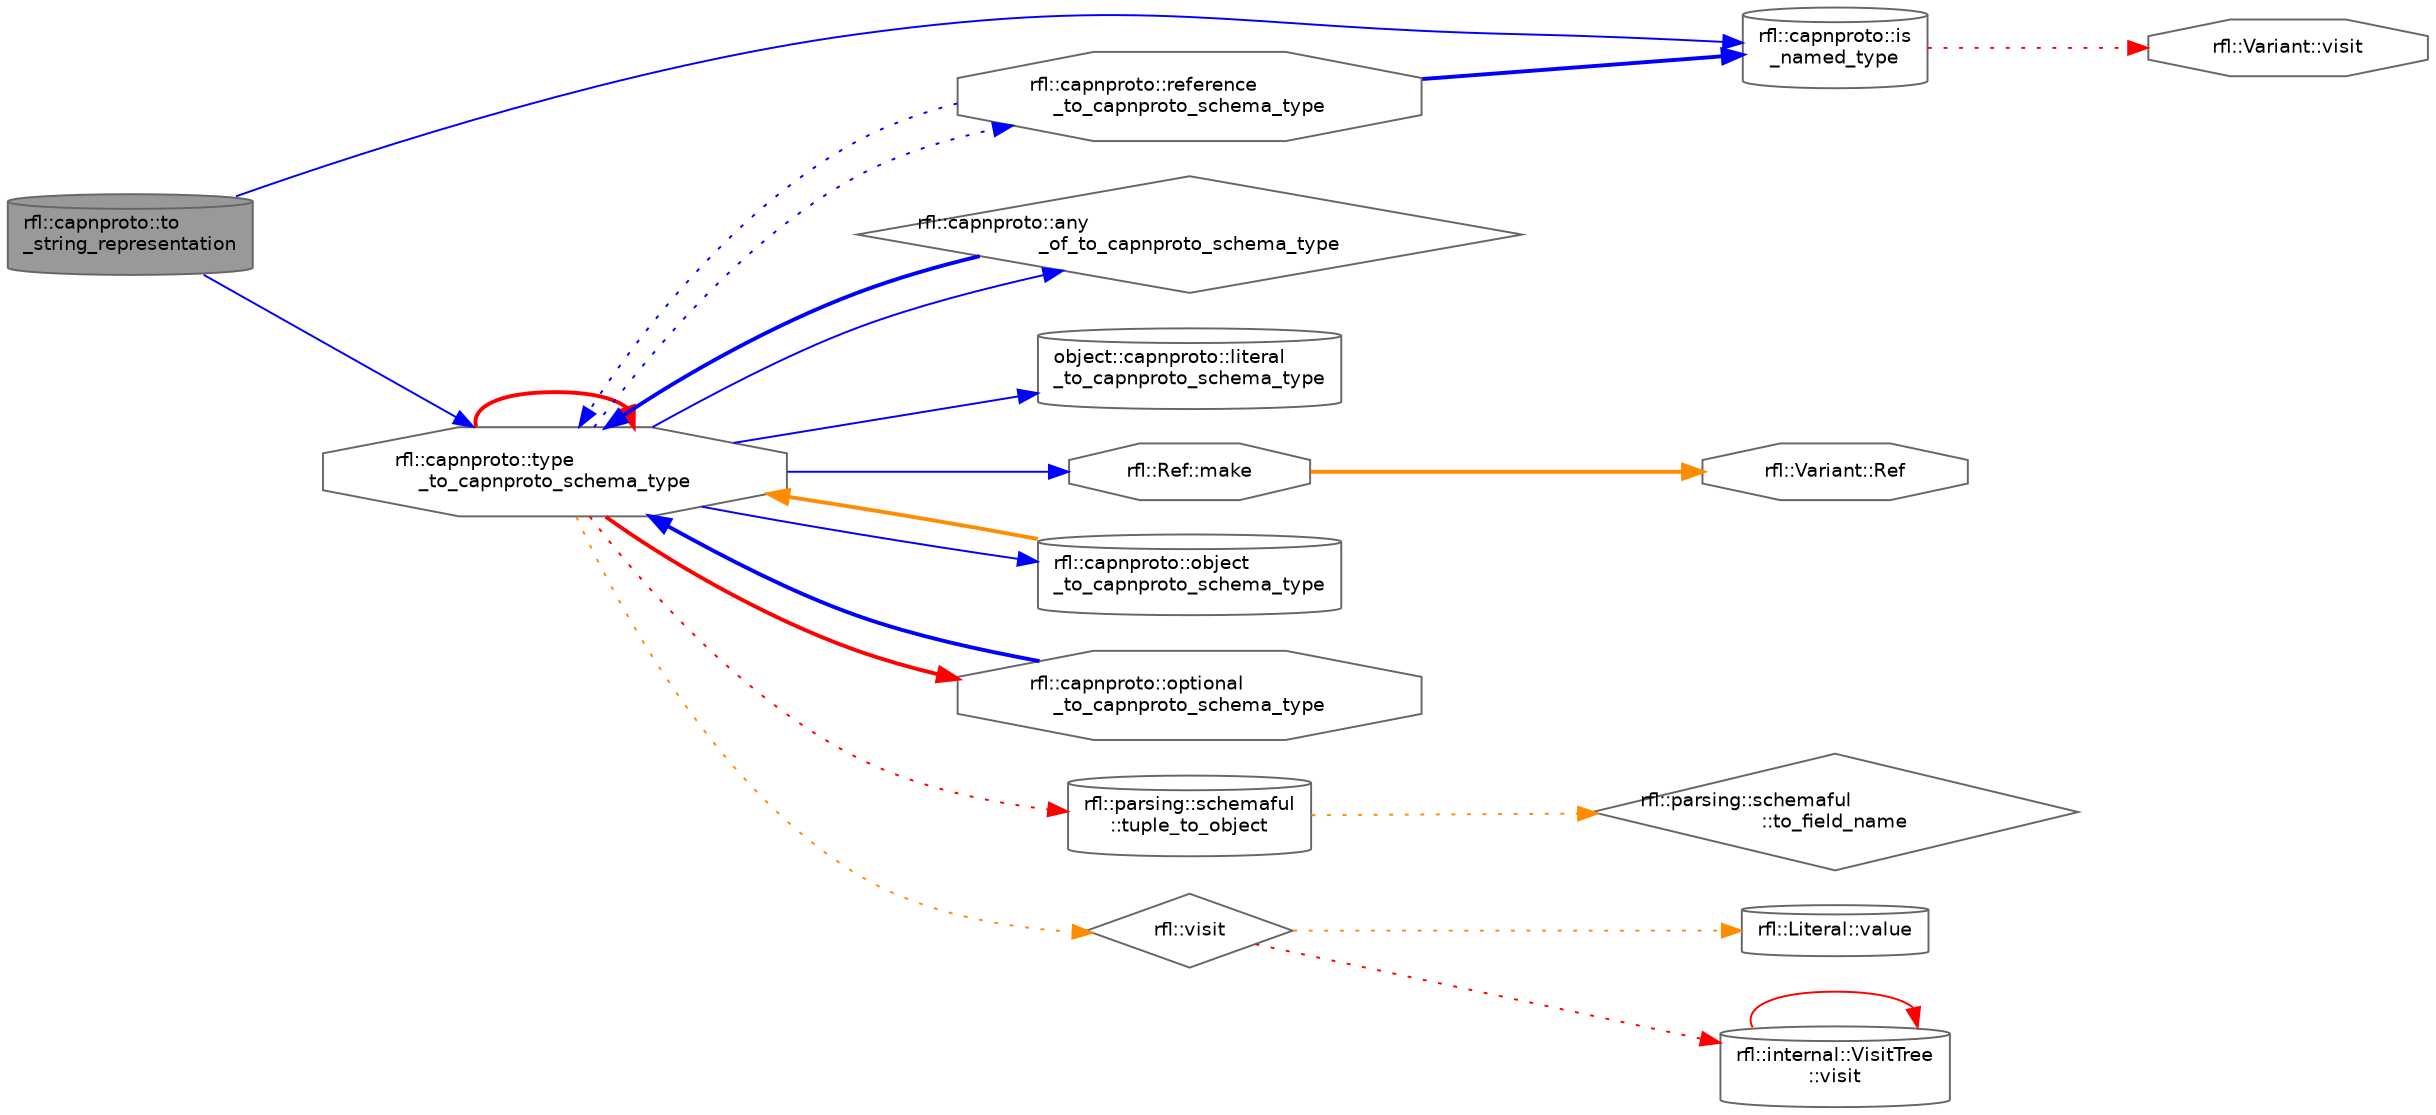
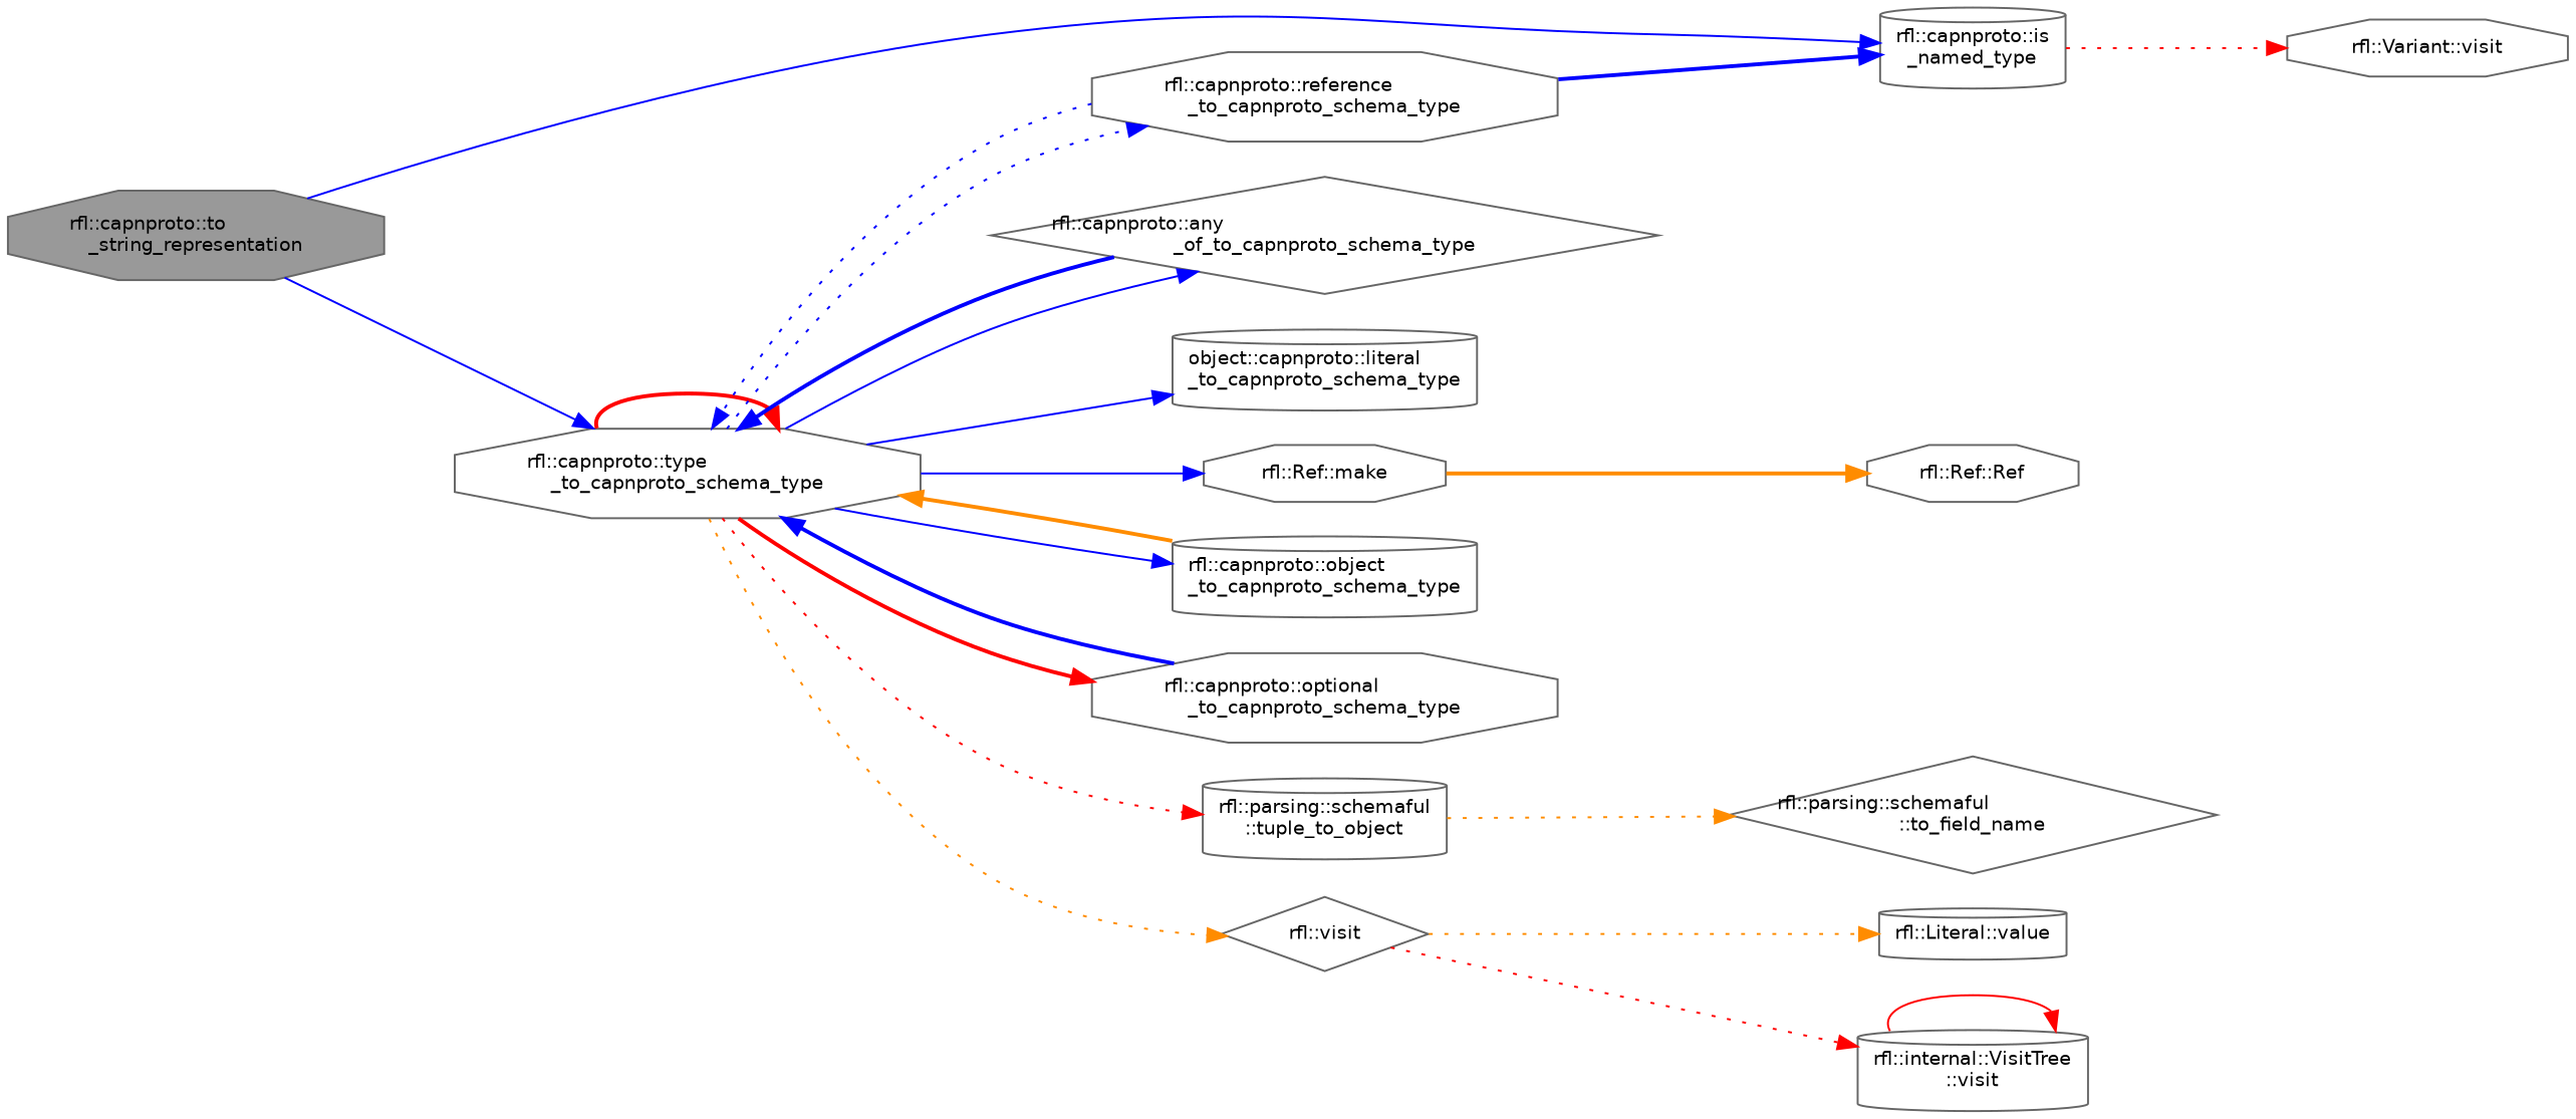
  digraph {
    rankdir=LR
    node [color=grey40 fillcolor=white fontname=Helvetica fontsize=10 shape=octagon style=filled]
    edge [color=blue fontname=Helvetica fontsize=10 labelfontname=Helvetica labelfontsize=10 style=dotted]
-   n1 [color=gray40 fillcolor=grey60 fontcolor=black height=0.2 label="rfl::capnproto::to\l_string_representation" shape=cylinder width=0.4]
+   n1 [color=gray40 fillcolor=grey60 fontcolor=black height=0.2 label="rfl::capnproto::to\l_string_representation" width=0.4]
    n2 [height=0.2 label="rfl::capnproto::is\l_named_type" shape=cylinder width=0.4]
    n3 [height=0.2 label="rfl::capnproto::type\l_to_capnproto_schema_type" width=0.4]
    n4 [height=0.2 label="rfl::Variant::visit" width=0.4]
    n5 [height=0.2 label="rfl::capnproto::any\l_of_to_capnproto_schema_type" shape=diamond width=0.4]
    n6 [height=0.2 label="object::capnproto::literal\l_to_capnproto_schema_type" shape=cylinder width=0.4]
    n7 [height=0.2 label="rfl::Ref::make" width=0.4]
    n8 [height=0.2 label="rfl::capnproto::object\l_to_capnproto_schema_type" shape=cylinder width=0.4]
    n9 [height=0.2 label="rfl::capnproto::optional\l_to_capnproto_schema_type" width=0.4]
    n10 [height=0.2 label="rfl::capnproto::reference\l_to_capnproto_schema_type" width=0.4]
    n11 [height=0.2 label="rfl::parsing::schemaful\l::tuple_to_object" shape=cylinder width=0.4]
    n12 [height=0.2 label="rfl::visit" shape=diamond width=0.4]
-   n13 [height=0.2 label="rfl::Variant::Ref" width=0.4]
+   n13 [height=0.2 label="rfl::Ref::Ref" width=0.4]
    n14 [height=0.2 label="rfl::parsing::schemaful\l::to_field_name" shape=diamond width=0.4]
    n15 [height=0.2 label="rfl::Literal::value" shape=cylinder width=0.4]
    n16 [height=0.2 label="rfl::internal::VisitTree\l::visit" shape=cylinder width=0.4]
    n1 -> n2 [style=solid]
    n1 -> n3 [style=solid]
    n2 -> n4 [color=red]
    n3 -> n3 [color=red style=bold]
    n3 -> n5 [style=solid]
    n3 -> n6 [style=solid]
    n3 -> n7 [style=solid]
    n3 -> n8 [style=solid]
    n3 -> n9 [color=red style=bold]
    n3 -> n10
    n3 -> n11 [color=red]
    n3 -> n12 [color=darkorange]
    n5 -> n3 [style=bold]
    n7 -> n13 [color=darkorange style=bold]
    n8 -> n3 [color=darkorange style=bold]
    n9 -> n3 [style=bold]
    n10 -> n2 [style=bold]
    n10 -> n3
    n11 -> n14 [color=darkorange]
    n12 -> n15 [color=darkorange]
    n12 -> n16 [color=red]
    n16 -> n16 [color=red style=solid]
  }
